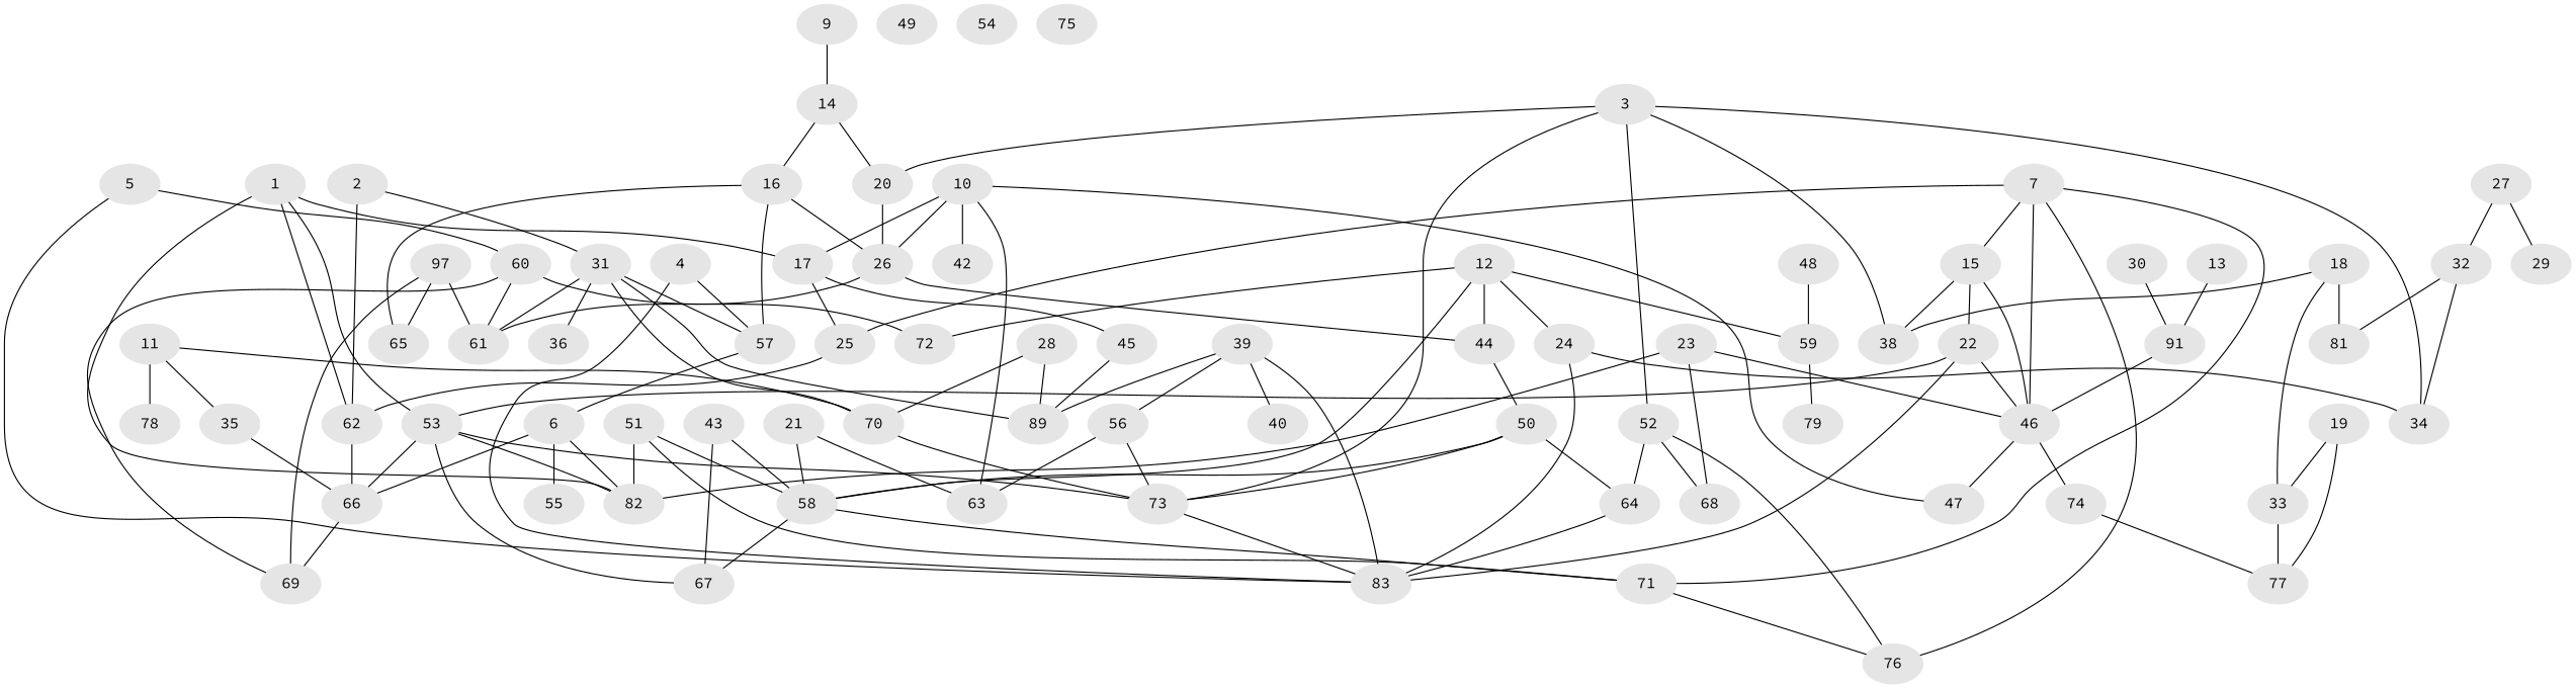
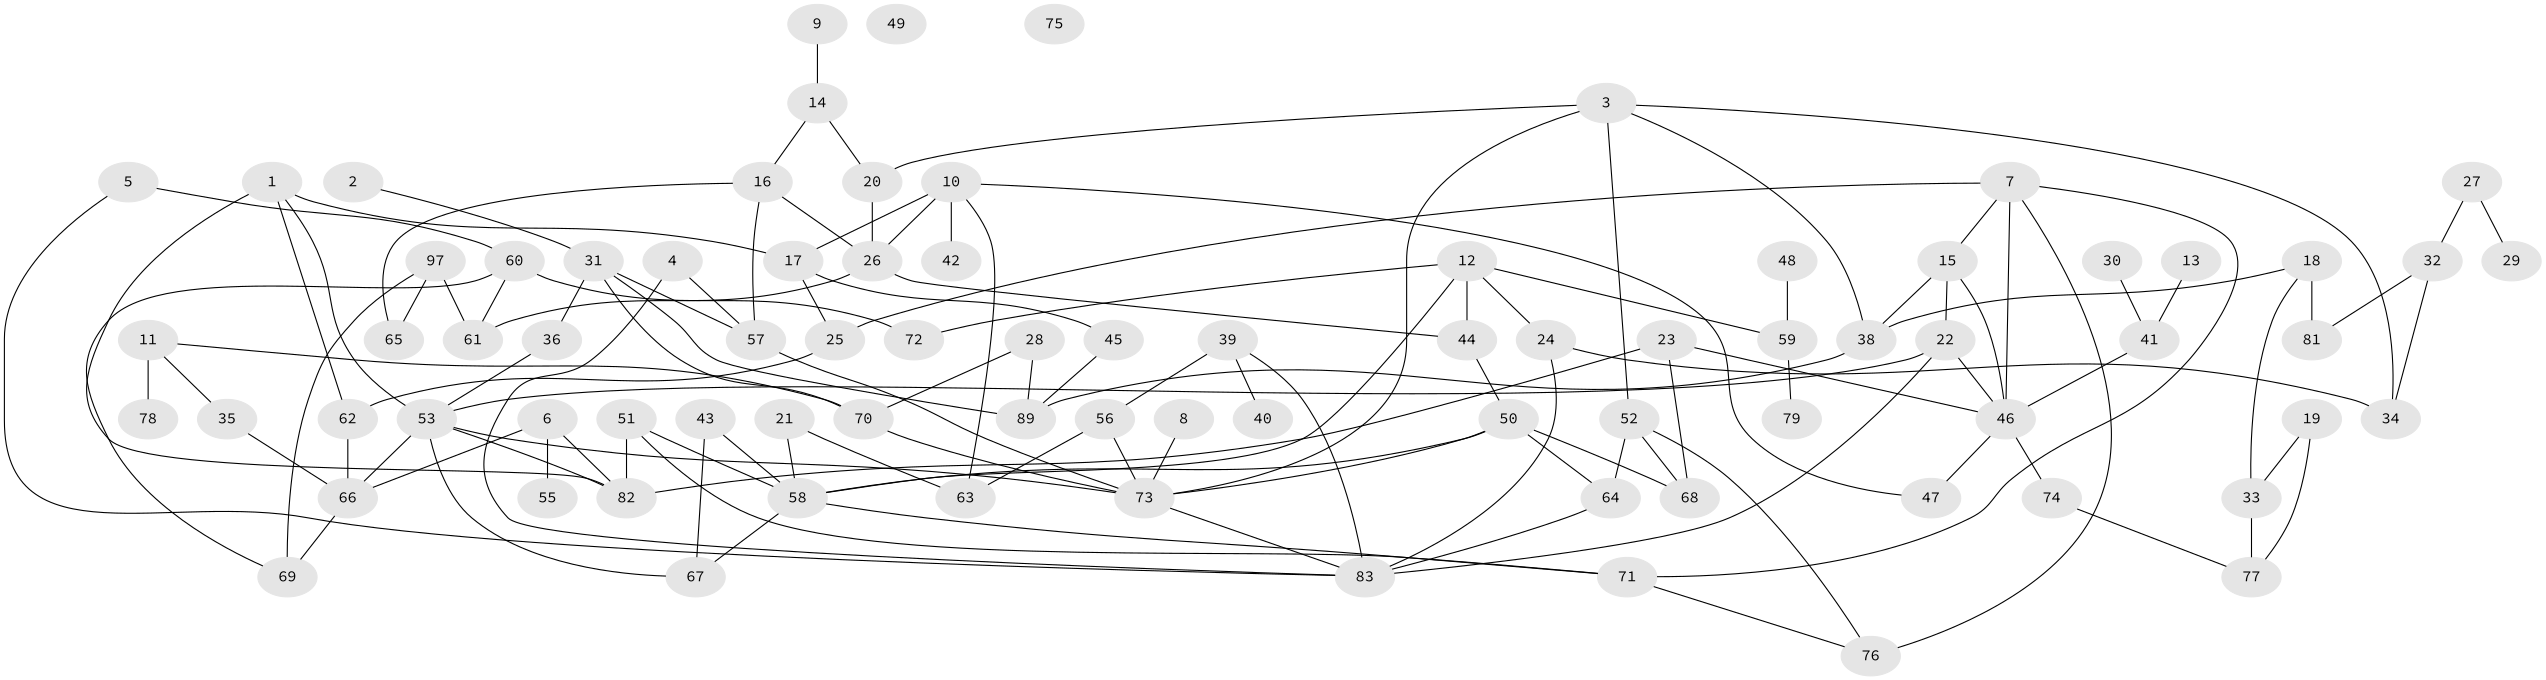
  graph {
    fontname="Source Code Pro"
    node [color=gray90 fontname="Source Code Pro" style=filled]
    edge [fontname="Source Code Pro"]
    1
    17
    53
    62
    82
    25
    45
    73
    66
    67
    2
    31
    57
    70
    n15 [label=89]
    36
    61
    3
    20
    34
    38
    52
    26
    76
    68
    64
    83
    4
    5
    60
    72
    69
    6
    55
    7
    15
    46
    71
    22
    47
    74
+   8
    9
    14
    16
    10
    42
    63
    44
-   41 [label=91]
+   41
    11
    35
    78
    12
    24
    58
    59
    79
    13
    65
    18
    81
    33
    19
    77
    21
    23
    50
    27
    29
    32
    28
    30
    n74 [label=97]
    39
    40
    56
    43
    48
    49
    51
-   54
    75
    1 -- 17
    1 -- 53
    1 -- 62
    1 -- 82
    17 -- 25
    17 -- 45
    53 -- 82
    53 -- 73
    53 -- 66
    53 -- 67
    62 -- 66
    25 -- 62
    45 -- n15
    73 -- 83
    66 -- 69
-   2 -- 62
    2 -- 31
    31 -- 57
    31 -- 70
    31 -- n15
    31 -- 36
-   31 -- 61
-   57 -- 6
+   57 -- 73
    70 -- 73
+   36 -- 53
    3 -- 73
    3 -- 20
    3 -- 34
    3 -- 38
    3 -- 52
    20 -- 26
-   39 -- n15
+   38 -- n15
    52 -- 76
    52 -- 68
    52 -- 64
    26 -- 61
    26 -- 44
    64 -- 83
    4 -- 57
    4 -- 83
    5 -- 83
    5 -- 60
    60 -- 61
    60 -- 72
    60 -- 69
    6 -- 82
    6 -- 66
    6 -- 55
    7 -- 25
    7 -- 76
    7 -- 15
    7 -- 46
    7 -- 71
    15 -- 38
    15 -- 46
    15 -- 22
    46 -- 47
    46 -- 74
    71 -- 76
    22 -- 53
    22 -- 83
    22 -- 46
    74 -- 77
+   8 -- 73
    9 -- 14
    14 -- 20
    14 -- 16
    16 -- 57
    16 -- 26
    16 -- 65
    10 -- 17
    10 -- 26
    10 -- 47
    10 -- 42
    10 -- 63
    44 -- 50
    41 -- 46
    11 -- 70
    11 -- 35
    11 -- 78
    35 -- 66
    12 -- 72
    12 -- 44
    12 -- 24
    12 -- 58
    12 -- 59
    24 -- 34
    24 -- 83
    58 -- 67
    58 -- 71
    59 -- 79
    13 -- 41
    18 -- 38
    18 -- 81
    18 -- 33
    33 -- 77
    19 -- 33
    19 -- 77
    21 -- 63
    21 -- 58
    23 -- 82
    23 -- 68
    23 -- 46
    50 -- 73
+   50 -- 68
    50 -- 64
    50 -- 58
    27 -- 29
    27 -- 32
    32 -- 34
    32 -- 81
    28 -- 70
    28 -- n15
    30 -- 41
    n74 -- 61
    n74 -- 69
    n74 -- 65
    39 -- 83
    39 -- 40
    39 -- 56
    56 -- 73
    56 -- 63
    43 -- 67
    43 -- 58
    48 -- 59
    51 -- 82
    51 -- 71
    51 -- 58
  }
